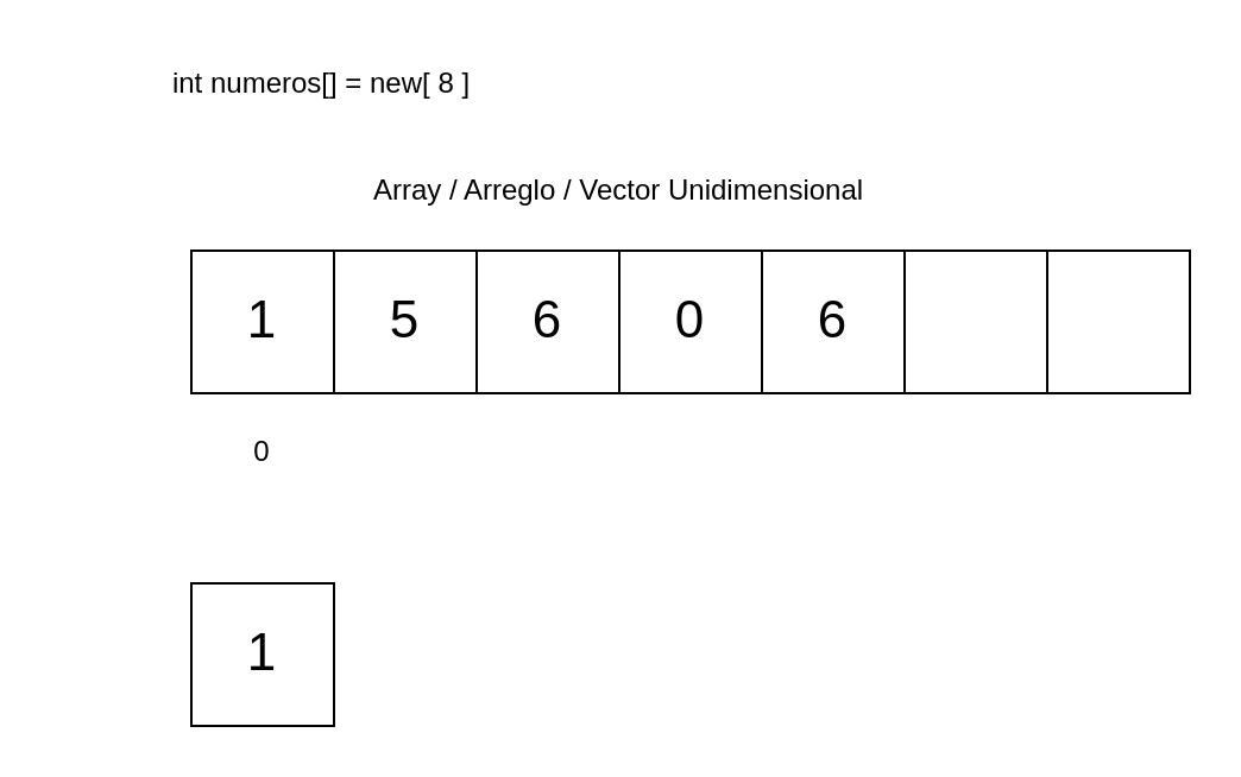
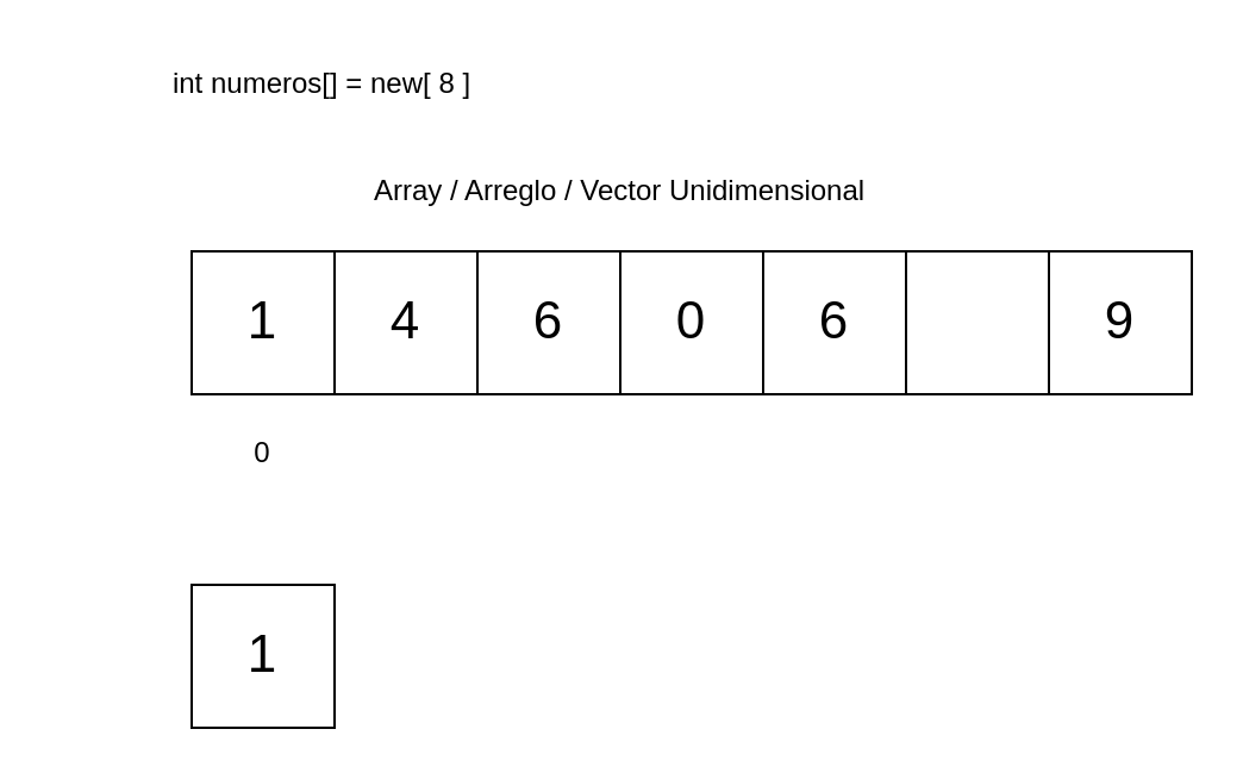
  <mxCell id="0" />
  <mxCell id="1" parent="0" />
  <mxCell id="2" value="" style="verticalLabelPosition=bottom;verticalAlign=top;html=1;shape=mxgraph.basic.rect;fillColor2=none;strokeWidth=1;size=20;indent=5;" vertex="1" parent="1"><mxGeometry x="140" y="105" width="60" height="60" as="geometry" /></mxCell>
  <mxCell id="3" value="" style="verticalLabelPosition=bottom;verticalAlign=top;html=1;shape=mxgraph.basic.rect;fillColor2=none;strokeWidth=1;size=20;indent=5;" vertex="1" parent="1"><mxGeometry x="200" y="105" width="60" height="60" as="geometry" /></mxCell>
  <mxCell id="4" value="" style="verticalLabelPosition=bottom;verticalAlign=top;html=1;shape=mxgraph.basic.rect;fillColor2=none;strokeWidth=1;size=20;indent=5;" vertex="1" parent="1"><mxGeometry x="260" y="105" width="60" height="60" as="geometry" /></mxCell>
  <mxCell id="5" value="" style="verticalLabelPosition=bottom;verticalAlign=top;html=1;shape=mxgraph.basic.rect;fillColor2=none;strokeWidth=1;size=30;indent=5;" vertex="1" parent="1"><mxGeometry x="320" y="105" width="60" height="60" as="geometry" /></mxCell>
  <mxCell id="6" value="" style="verticalLabelPosition=bottom;verticalAlign=top;html=1;shape=mxgraph.basic.rect;fillColor2=none;strokeWidth=1;size=30;indent=5;" vertex="1" parent="1"><mxGeometry x="380" y="105" width="60" height="60" as="geometry" /></mxCell>
  <mxCell id="7" value="" style="verticalLabelPosition=bottom;verticalAlign=top;html=1;shape=mxgraph.basic.rect;fillColor2=none;strokeWidth=1;size=30;indent=5;fontStyle=1" vertex="1" parent="1"><mxGeometry x="440" y="105" width="60" height="60" as="geometry" /></mxCell>
  <mxCell id="8" value="" style="verticalLabelPosition=bottom;verticalAlign=top;html=1;shape=mxgraph.basic.rect;fillColor2=none;strokeWidth=1;size=30;indent=5;fontStyle=1" vertex="1" parent="1"><mxGeometry x="80" y="245" width="60" height="60" as="geometry" /></mxCell>
  <mxCell id="9" value="" style="verticalLabelPosition=bottom;verticalAlign=top;html=1;shape=mxgraph.basic.rect;fillColor2=none;strokeWidth=1;size=20;indent=5;" vertex="1" parent="1"><mxGeometry x="80" y="105" width="60" height="60" as="geometry" /></mxCell>
  <mxCell id="10" value="Array / Arreglo / Vector Unidimensional" style="text;html=1;strokeColor=none;fillColor=none;align=center;verticalAlign=middle;whiteSpace=wrap;rounded=0;" vertex="1" parent="1"><mxGeometry x="130" y="65" width="260" height="30" as="geometry" /></mxCell>
  <mxCell id="11" value="&lt;font style=&quot;font-size: 22px;&quot;&gt;1&lt;/font&gt;" style="text;html=1;strokeColor=none;fillColor=none;align=center;verticalAlign=middle;whiteSpace=wrap;rounded=0;" vertex="1" parent="1"><mxGeometry x="80" y="120" width="60" height="30" as="geometry" /></mxCell>
- <mxCell id="12" value="&lt;font style=&quot;font-size: 22px;&quot;&gt;5&lt;/font&gt;" style="text;html=1;strokeColor=none;fillColor=none;align=center;verticalAlign=middle;whiteSpace=wrap;rounded=0;" vertex="1" parent="1"><mxGeometry x="140" y="120" width="60" height="30" as="geometry" /></mxCell>
+ <mxCell id="12" value="&lt;font style=&quot;font-size: 22px;&quot;&gt;4&lt;/font&gt;" style="text;html=1;strokeColor=none;fillColor=none;align=center;verticalAlign=middle;whiteSpace=wrap;rounded=0;" vertex="1" parent="1"><mxGeometry x="140" y="120" width="60" height="30" as="geometry" /></mxCell>
  <mxCell id="13" value="&lt;font style=&quot;font-size: 22px;&quot;&gt;6&lt;/font&gt;" style="text;html=1;strokeColor=none;fillColor=none;align=center;verticalAlign=middle;whiteSpace=wrap;rounded=0;" vertex="1" parent="1"><mxGeometry x="200" y="120" width="60" height="30" as="geometry" /></mxCell>
  <mxCell id="14" value="&lt;font style=&quot;font-size: 22px;&quot;&gt;0&lt;/font&gt;" style="text;html=1;strokeColor=none;fillColor=none;align=center;verticalAlign=middle;whiteSpace=wrap;rounded=0;" vertex="1" parent="1"><mxGeometry x="260" y="120" width="60" height="30" as="geometry" /></mxCell>
  <mxCell id="15" value="&lt;font style=&quot;font-size: 22px;&quot;&gt;6&lt;/font&gt;" style="text;html=1;strokeColor=none;fillColor=none;align=center;verticalAlign=middle;whiteSpace=wrap;rounded=0;" vertex="1" parent="1"><mxGeometry x="320" y="120" width="60" height="30" as="geometry" /></mxCell>
  <mxCell id="16" value="int numeros[] = new[ 8 ]" style="text;html=1;strokeColor=none;fillColor=none;align=center;verticalAlign=middle;whiteSpace=wrap;rounded=0;" vertex="1" parent="1"><mxGeometry x="20" y="20" width="230" height="30" as="geometry" /></mxCell>
  <mxCell id="17" value="0" style="text;html=1;strokeColor=none;fillColor=none;align=center;verticalAlign=middle;whiteSpace=wrap;rounded=0;" vertex="1" parent="1"><mxGeometry x="80" y="175" width="60" height="30" as="geometry" /></mxCell>
+ <mxCell id="18" value="&lt;font style=&quot;font-size: 22px;&quot;&gt;9&lt;/font&gt;" style="text;html=1;strokeColor=none;fillColor=none;align=center;verticalAlign=middle;whiteSpace=wrap;rounded=0;" vertex="1" parent="1"><mxGeometry x="440" y="120" width="60" height="30" as="geometry" /></mxCell>
  <mxCell id="19" value="&lt;font style=&quot;font-size: 22px;&quot;&gt;1&lt;/font&gt;" style="text;html=1;strokeColor=none;fillColor=none;align=center;verticalAlign=middle;whiteSpace=wrap;rounded=0;" vertex="1" parent="1"><mxGeometry x="80" y="260" width="60" height="30" as="geometry" /></mxCell>
